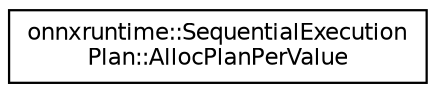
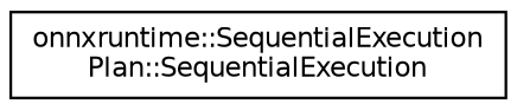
  digraph {
    rankdir=TB
-   n1 [color=black fillcolor=white fontname=Helvetica fontsize=10 height=0.2 label="onnxruntime::SequentialExecution\lPlan::AllocPlanPerValue" shape=record style=filled width=0.4]
+   n1 [color=black fillcolor=white fontname=Helvetica fontsize=10 height=0.2 label="onnxruntime::SequentialExecution\lPlan::SequentialExecution" shape=record style=filled width=0.4]
  }
